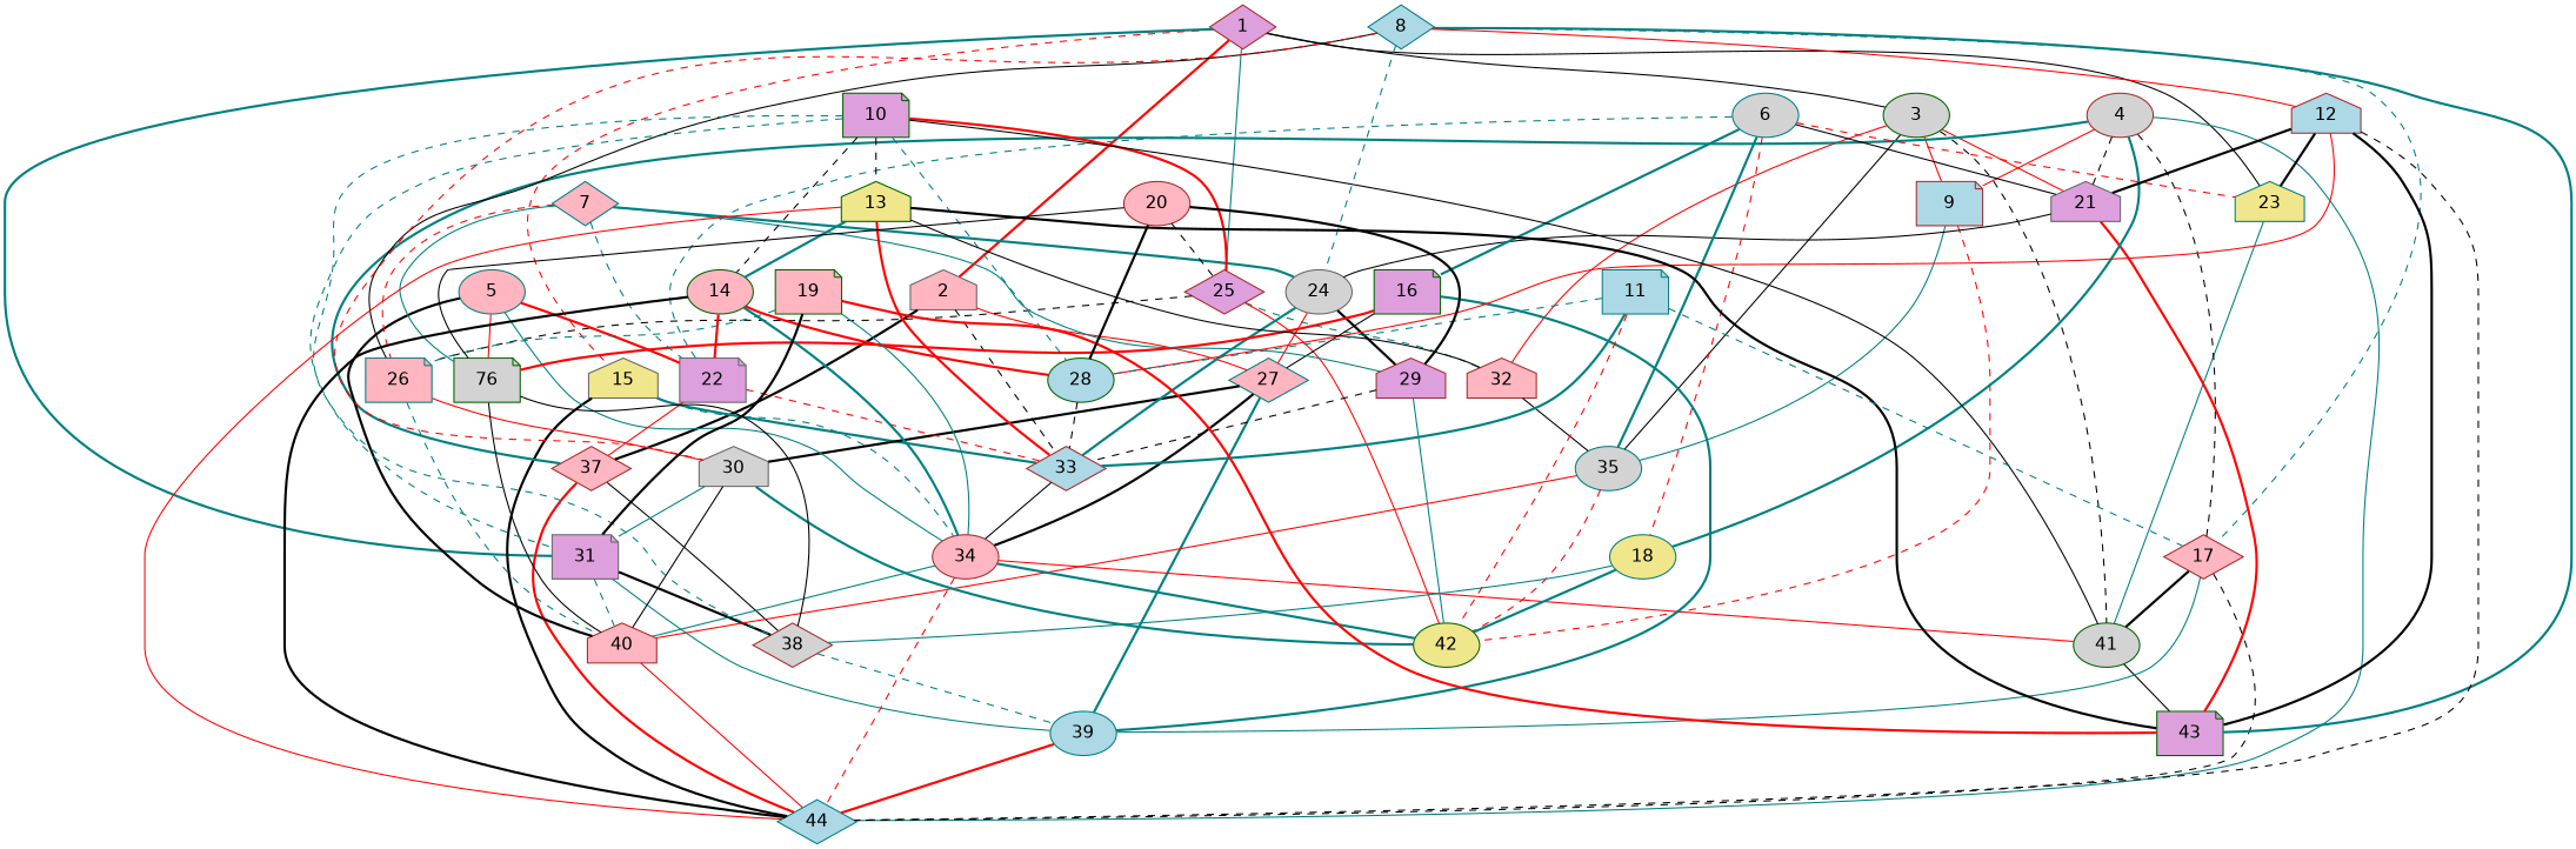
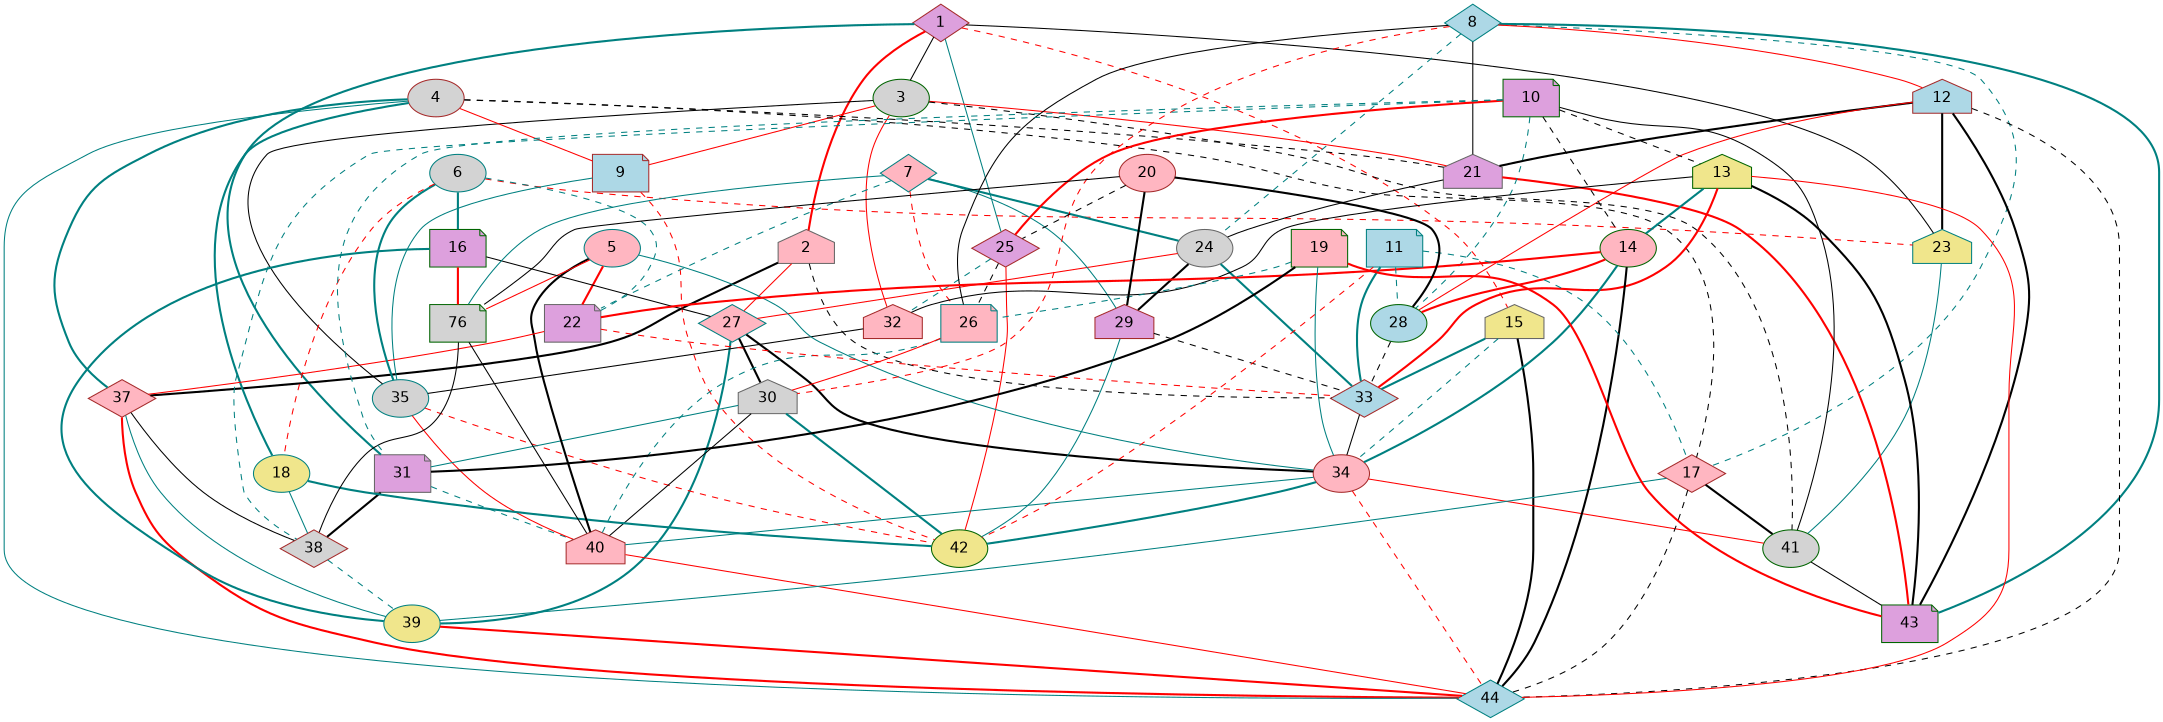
  graph {
    fontname="DejaVu Sans"
    node [color=brown fillcolor=lightpink fontname="DejaVu Sans" shape=ellipse style=filled]
    edge [color=teal fontname="DejaVu Sans" style=solid weight=1.0]
    1 [fillcolor=plum shape=diamond]
    2 [color=gray40 shape=house]
    3 [color=darkgreen fillcolor=lightgrey]
    15 [color=gray40 fillcolor=khaki shape=house]
    23 [color=teal fillcolor=khaki shape=house]
    25 [fillcolor=plum shape=diamond]
    31 [color=gray40 fillcolor=plum shape=note]
    27 [color=teal shape=diamond]
    33 [fillcolor=lightblue shape=diamond]
    37 [shape=diamond]
    9 [fillcolor=lightblue shape=note]
    21 [color=gray40 fillcolor=plum shape=house]
    32 [shape=house]
    35 [color=teal fillcolor=lightgrey]
    41 [color=darkgreen fillcolor=lightgrey]
    44 [color=teal fillcolor=lightblue shape=diamond]
    34
    26 [color=teal shape=note]
    42 [color=darkgreen fillcolor=khaki]
    40 [shape=house]
    38 [fillcolor=lightgrey shape=diamond]
    30 [color=gray40 fillcolor=lightgrey shape=house]
-   39 [color=teal fillcolor=lightblue]
+   39 [color=teal fillcolor=khaki]
    24 [color=gray40 fillcolor=lightgrey]
    43 [color=darkgreen fillcolor=plum shape=note]
    4 [fillcolor=lightgrey]
    17 [shape=diamond]
    18 [color=teal fillcolor=khaki]
    5 [color=teal]
    22 [color=gray40 fillcolor=plum shape=note]
    n31 [color=darkgreen fillcolor=lightgrey label=76 shape=note]
    6 [color=teal fillcolor=lightgrey]
    16 [color=darkgreen fillcolor=plum shape=note]
    7 [color=teal shape=diamond]
    29 [fillcolor=plum shape=house]
    8 [color=teal fillcolor=lightblue shape=diamond]
    12 [fillcolor=lightblue shape=house]
    28 [color=darkgreen fillcolor=lightblue]
    10 [color=darkgreen fillcolor=plum shape=note]
    13 [color=darkgreen fillcolor=khaki shape=house]
    14 [color=darkgreen]
    11 [color=teal fillcolor=lightblue shape=note]
    19 [color=darkgreen shape=note]
    20
    1 -- 2 [color=red style=bold]
    1 -- 3 [color=black]
    1 -- 15 [color=red style=dashed]
    1 -- 23 [color=black]
    1 -- 25
    1 -- 31 [style=bold]
    2 -- 27 [color=red]
    2 -- 33 [color=black style=dashed]
    2 -- 37 [color=black style=bold]
    3 -- 9 [color=red]
    3 -- 21 [color=red]
    3 -- 32 [color=red]
    3 -- 35 [color=black]
    3 -- 41 [color=black style=dashed]
    15 -- 33 [style=bold]
    15 -- 44 [color=black style=bold]
    15 -- 34 [style=dashed]
    23 -- 41
    25 -- 32 [style=dashed]
    25 -- 26 [color=black style=dashed]
    25 -- 42 [color=red]
    31 -- 40 [style=dashed]
    31 -- 38 [color=black style=bold]
    27 -- 34 [color=black style=bold]
    27 -- 30 [color=black style=bold]
    27 -- 39 [style=bold]
    33 -- 34 [color=black]
    37 -- 44 [color=red style=bold]
    37 -- 38 [color=black]
-   31 -- 39
+   37 -- 39
    9 -- 35
    9 -- 42 [color=red style=dashed]
    21 -- 24 [color=black]
    21 -- 43 [color=red style=bold]
    32 -- 35 [color=black]
    35 -- 42 [color=red style=dashed]
    35 -- 40 [color=red]
    41 -- 43 [color=black]
    34 -- 41 [color=red]
    34 -- 44 [color=red style=dashed]
    34 -- 42 [style=bold]
    34 -- 40
    26 -- 40 [style=dashed]
    26 -- 30 [color=red]
    40 -- 44 [color=red]
    38 -- 39 [style=dashed]
    30 -- 31
    30 -- 42 [style=bold]
    30 -- 40 [color=black]
    39 -- 44 [color=red style=bold]
    24 -- 27 [color=red]
    24 -- 33 [style=bold]
    24 -- 29 [color=black style=bold]
    4 -- 37 [style=bold]
    4 -- 9 [color=red]
    4 -- 21 [color=black style=dashed]
    4 -- 44
    4 -- 17 [color=black style=dashed]
    4 -- 18 [style=bold]
    17 -- 41 [color=black style=bold]
    17 -- 44 [color=black style=dashed]
    17 -- 39
    18 -- 42 [style=bold]
    18 -- 38
    5 -- 34
    5 -- 40 [color=black style=bold]
    5 -- 22 [color=red style=bold]
    5 -- n31 [color=red]
    22 -- 33 [color=red style=dashed]
    22 -- 37 [color=red]
    n31 -- 40 [color=black]
    n31 -- 38 [color=black]
    6 -- 23 [color=red style=dashed]
-   6 -- 21 [color=black]
+   8 -- 21 [color=black]
    6 -- 35 [style=bold]
    6 -- 18 [color=red style=dashed]
    6 -- 22 [style=dashed]
    6 -- 16 [style=bold]
    16 -- 27 [color=black]
    16 -- 39 [style=bold]
    16 -- n31 [color=red style=bold]
    7 -- 26 [color=red style=dashed]
    7 -- 24 [style=bold]
    7 -- 22 [style=dashed]
    7 -- n31
    7 -- 29
    29 -- 33 [color=black style=dashed weight=2.0]
    29 -- 42
    8 -- 26 [color=black]
    8 -- 30 [color=red style=dashed]
    8 -- 24 [style=dashed]
    8 -- 43 [style=bold]
    8 -- 17 [style=dashed]
    8 -- 12 [color=red]
    12 -- 23 [color=black style=bold]
    12 -- 21 [color=black style=bold]
    12 -- 44 [color=black style=dashed]
    12 -- 43 [color=black style=bold]
    12 -- 28 [color=red]
    28 -- 33 [color=black style=dashed]
    10 -- 25 [color=red style=bold]
    10 -- 31 [style=dashed]
    10 -- 41 [color=black]
    10 -- 38 [style=dashed]
    10 -- 28 [style=dashed]
    10 -- 13 [color=black style=dashed]
    10 -- 14 [color=black style=dashed]
    13 -- 33 [color=red style=bold]
    13 -- 32 [color=black]
    13 -- 44 [color=red]
    13 -- 43 [color=black style=bold]
    13 -- 14 [style=bold]
    14 -- 44 [color=black style=bold]
    14 -- 34 [style=bold]
    14 -- 22 [color=red style=bold]
    14 -- 28 [color=red style=bold]
    11 -- 33 [style=bold]
    11 -- 42 [color=red style=dashed]
    11 -- 17 [style=dashed]
    11 -- 28 [style=dashed]
    19 -- 31 [color=black style=bold]
    19 -- 34
    19 -- 26 [style=dashed]
    19 -- 43 [color=red style=bold]
    20 -- 25 [color=black style=dashed]
    20 -- n31 [color=black]
    20 -- 29 [color=black style=bold]
    20 -- 28 [color=black style=bold]
  }
